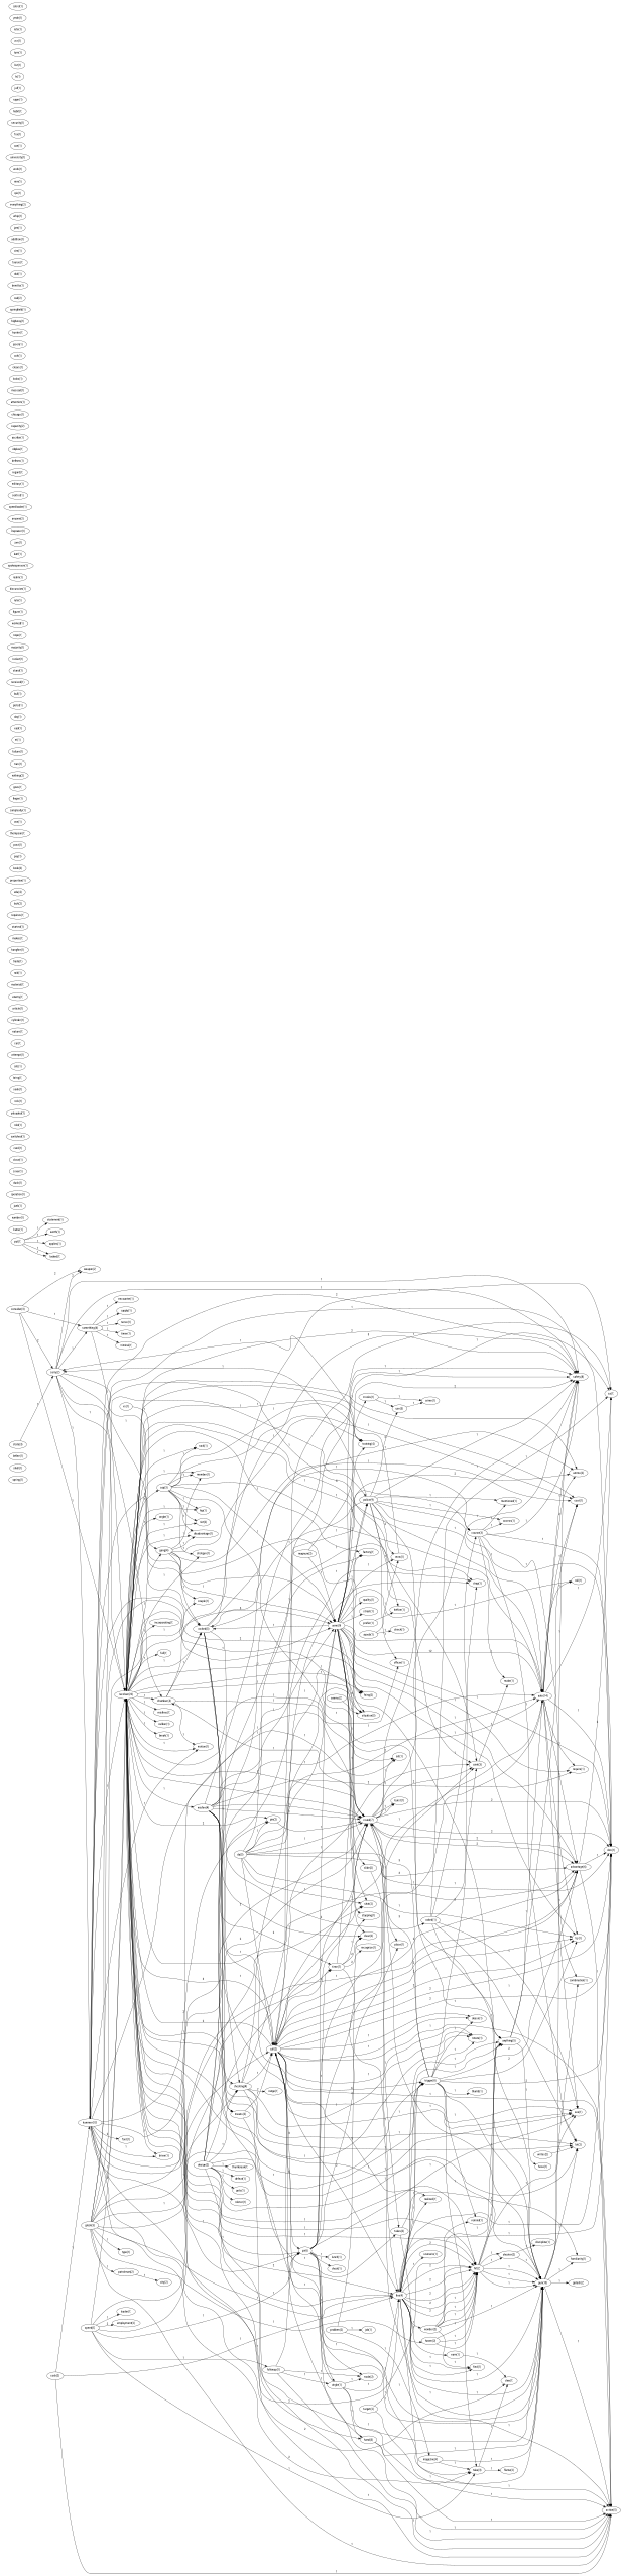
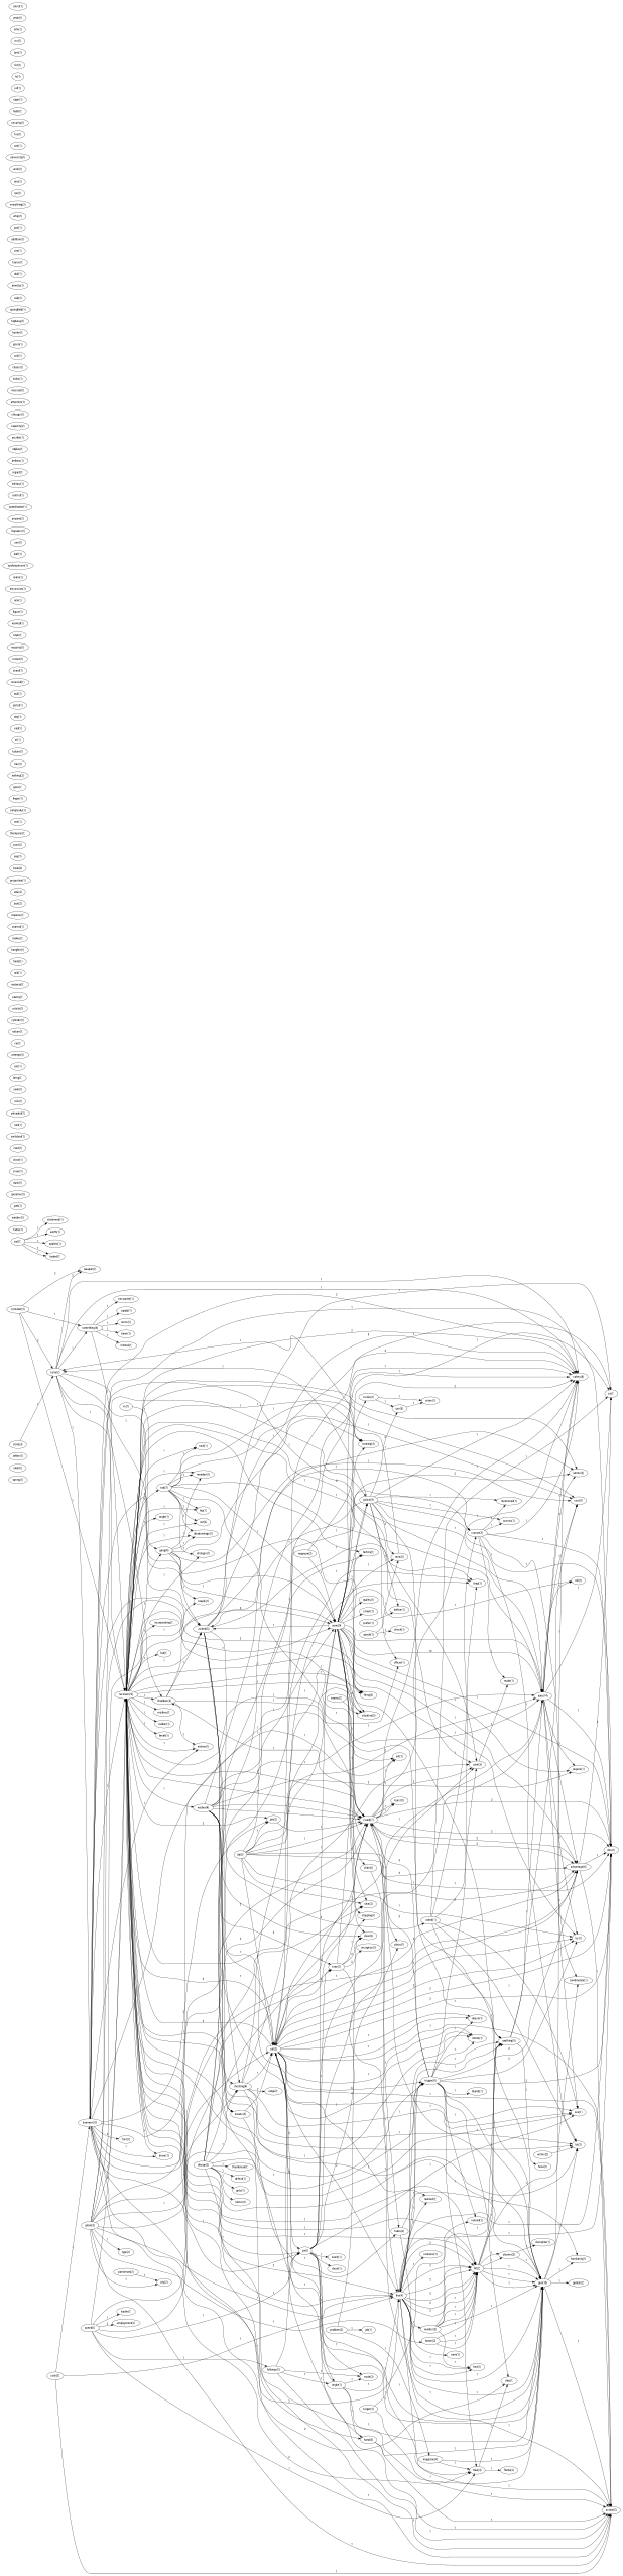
  digraph {
    fontname="Roboto Condensed"
    rankdir=LR
    node [fontname="Roboto Condensed"]
    edge [fontname="Roboto Condensed"]
    n1 [label="spring(1)"]
    n2 [label="shell(1)"]
    n3 [label="define(1)"]
    n4 [label="carry(2)"]
    n5 [label="hammer(10)"]
    n6 [label="something(6)"]
    n7 [label="revolver(22)"]
    n8 [label="chamber(4)"]
    n9 [label="semi(9)"]
    n10 [label="cocked(3)"]
    n11 [label="weapon(2)"]
    n12 [label="safety(8)"]
    n13 [label="don(1)"]
    n14 [label="foot(1)"]
    n15 [label="go(6)"]
    n16 [label="round(7)"]
    n17 [label="point(3)"]
    n18 [label="set(1)"]
    n19 [label="pin(2)"]
    n20 [label="remind(1)"]
    n21 [label="take(3)"]
    n22 [label="firing(2)"]
    n23 [label="blew(1)"]
    n24 [label="motion(1)"]
    n25 [label="driver(1)"]
    n26 [label="advantage(6)"]
    n27 [label="timer(1)"]
    n28 [label="criminal(1)"]
    n29 [label="encounter(1)"]
    n30 [label="supply(1)"]
    n31 [label="nerve(1)"]
    n32 [label="fire(4)"]
    n33 [label="trigger(8)"]
    n34 [label="hit(2)"]
    n35 [label="anything(5)"]
    n36 [label="action(5)"]
    n37 [label="gang(4)"]
    n38 [label="pull(2)"]
    n39 [label="rotate(1)"]
    n40 [label="auto(14)"]
    n41 [label="shooting(4)"]
    n42 [label="misfire(4)"]
    n43 [label="couple(1)"]
    n44 [label="misfires(1)"]
    n45 [label="cop(3)"]
    n46 [label="caliber(1)"]
    n47 [label="break(1)"]
    n48 [label="member(1)"]
    n49 [label="disadvantage(1)"]
    n50 [label="angle(1)"]
    n51 [label="incorporating(1)"]
    n52 [label="rack(1)"]
    n53 [label="riot(2)"]
    n54 [label="factory(1)"]
    n55 [label="fall(1)"]
    n56 [label="training(4)"]
    n57 [label="shotgun(1)"]
    n58 [label="means(2)"]
    n59 [label="hand(3)"]
    n60 [label="situation(3)"]
    n61 [label="hip(1)"]
    n62 [label="coat(1)"]
    n63 [label="ammo(2)"]
    n64 [label="gun(10)"]
    n65 [label="clear(2)"]
    n66 [label="shot(2)"]
    n67 [label="try(1)"]
    n68 [label="police(9)"]
    n69 [label="require(1)"]
    n70 [label="sa(1)"]
    n71 [label="street(1)"]
    n72 [label="know(1)"]
    n73 [label="slide(2)"]
    n74 [label="stopping(1)"]
    n75 [label="roll(1)"]
    n76 [label="quality(1)"]
    n77 [label="see(1)"]
    n78 [label="strap(1)"]
    n79 [label="course(3)"]
    n80 [label="lot(2)"]
    n81 [label="locked(1)"]
    n82 [label="time(7)"]
    n83 [label="single(1)"]
    n84 [label="mode(2)"]
    n85 [label="place(1)"]
    n86 [label="shoot(1)"]
    n87 [label="lunch(1)"]
    n88 [label="burst(1)"]
    n89 [label="make(1)"]
    n90 [label="flame(2)"]
    n91 [label="scenario(1)"]
    n92 [label="realized(1)"]
    n93 [label="wonder(2)"]
    n94 [label="find(1)"]
    n95 [label="doesn(1)"]
    n96 [label="thumb(1)"]
    n97 [label="combination(1)"]
    n98 [label="shooter(2)"]
    n99 [label="hose(1)"]
    n100 [label="range(1)"]
    n101 [label="takes(2)"]
    n102 [label="familiarity(1)"]
    n103 [label="gatech(2)"]
    n104 [label="recognize(1)"]
    n105 [label="use(3)"]
    n106 [label="officer(1)"]
    n107 [label="heftier(1)"]
    n108 [label="access(1)"]
    n109 [label="mentioned(1)"]
    n110 [label="discipline(1)"]
    n111 [label="problem(2)"]
    n112 [label="magazine(4)"]
    n113 [label="job(1)"]
    n114 [label="cock(2)"]
    n115 [label="put(1)"]
    n116 [label="statement(1)"]
    n117 [label="worth(1)"]
    n118 [label="applies(1)"]
    n119 [label="looked(1)"]
    n120 [label="frame(1)"]
    n121 [label="number(1)"]
    n122 [label="junk(1)"]
    n123 [label="operation(1)"]
    n124 [label="vs(1)"]
    n125 [label="duck(1)"]
    n126 [label="cover(1)"]
    n127 [label="speed(5)"]
    n128 [label="followup(1)"]
    n129 [label="employment(2)"]
    n130 [label="loader(1)"]
    n131 [label="magnum(2)"]
    n132 [label="crooks(1)"]
    n133 [label="crime(1)"]
    n134 [label="close(1)"]
    n135 [label="card(1)"]
    n136 [label="target(2)"]
    n137 [label="switched(1)"]
    n138 [label="hold(1)"]
    n139 [label="unloaded(1)"]
    n140 [label="rock(1)"]
    n141 [label="seek(1)"]
    n142 [label="bring(1)"]
    n143 [label="consider(3)"]
    n144 [label="cdc(1)"]
    n145 [label="attempt(1)"]
    n146 [label="car(1)"]
    n147 [label="nature(1)"]
    n148 [label="cylinder(1)"]
    n149 [label="article(1)"]
    n150 [label="enemy(1)"]
    n151 [label="material(1)"]
    n152 [label="raid(1)"]
    n153 [label="trade(1)"]
    n154 [label="hangfire(1)"]
    n155 [label="makes(1)"]
    n156 [label="glock(3)"]
    n157 [label="haven(2)"]
    n158 [label="type(1)"]
    n159 [label="city(2)"]
    n160 [label="started(1)"]
    n161 [label="requires(1)"]
    n162 [label="learn(1)"]
    n163 [label="design(2)"]
    n164 [label="defeat(1)"]
    n165 [label="gets(1)"]
    n166 [label="holster(1)"]
    n167 [label="thumbreak(1)"]
    n168 [label="lack(2)"]
    n169 [label="edu(4)"]
    n170 [label="proportion(1)"]
    n171 [label="book(2)"]
    n172 [label="pay(1)"]
    n173 [label="post(1)"]
    n174 [label="thompson(1)"]
    n175 [label="cnn(1)"]
    n176 [label="complexity(1)"]
    n177 [label="finger(1)"]
    n178 [label="goes(1)"]
    n179 [label="nothing(2)"]
    n180 [label="man(1)"]
    n181 [label="failure(1)"]
    n182 [label="et(1)"]
    n183 [label="da(3)"]
    n184 [label="lead(1)"]
    n185 [label="day(1)"]
    n186 [label="pistol(1)"]
    n187 [label="bull(1)"]
    n188 [label="received(1)"]
    n189 [label="stand(1)"]
    n190 [label="rocket(1)"]
    n191 [label="majority(1)"]
    n192 [label="nope(1)"]
    n193 [label="worked(1)"]
    n194 [label="figure(1)"]
    n195 [label="rule(1)"]
    n196 [label="discussion(1)"]
    n197 [label="realm(1)"]
    n198 [label="spokesperson(1)"]
    n199 [label="prefer(1)"]
    n200 [label="batf(1)"]
    n201 [label="com(1)"]
    n202 [label="firepower(1)"]
    n203 [label="ayoob(1)"]
    n204 [label="check(1)"]
    n205 [label="anyone(2)"]
    n206 [label="speedloader(1)"]
    n207 [label="control(1)"]
    n208 [label="military(1)"]
    n209 [label="regard(1)"]
    n210 [label="defines(1)"]
    n211 [label="obplea(1)"]
    n212 [label="ascribe(1)"]
    n213 [label="capacity(2)"]
    n214 [label="chicago(1)"]
    n215 [label="attention(1)"]
    n216 [label="massad(1)"]
    n217 [label="looks(1)"]
    n218 [label="clears(1)"]
    n219 [label="colt(1)"]
    n220 [label="jason(1)"]
    n221 [label="hunter(1)"]
    n222 [label="highway(1)"]
    n223 [label="springfield(1)"]
    n224 [label="cad(2)"]
    n225 [label="beretta(1)"]
    n226 [label="state(3)"]
    n227 [label="seems(2)"]
    n228 [label="dud(1)"]
    n229 [label="taurus(1)"]
    n230 [label="cim(1)"]
    n231 [label="addition(1)"]
    n232 [label="jam(1)"]
    n233 [label="whip(1)"]
    n234 [label="everything(2)"]
    n235 [label="qie(1)"]
    n236 [label="rinn(1)"]
    n237 [label="work(1)"]
    n238 [label="university(1)"]
    n239 [label="cae(1)"]
    n240 [label="fox(1)"]
    n241 [label="security(1)"]
    n242 [label="patrolman(2)"]
    n243 [label="habit(1)"]
    n244 [label="ruger(1)"]
    n245 [label="jaf(1)"]
    n246 [label="tx(1)"]
    n247 [label="writes(2)"]
    n248 [label="list(1)"]
    n249 [label="turn(1)"]
    n250 [label="vcr(1)"]
    n251 [label="rate(1)"]
    n252 [label="yeah(1)"]
    n253 [label="patrol(1)"]
    n4 -> n5 [label=1]
    n4 -> n6 [label=1]
    n4 -> n7 [label=1]
    n4 -> n8 [label=1]
    n4 -> n9 [label=1]
    n4 -> n10 [label=1]
    n4 -> n11 [label=2]
    n4 -> n12 [label=1]
    n4 -> n12 [label=1]
    n5 -> n7 [label=1]
    n5 -> n10 [label=1]
    n5 -> n12 [label=2]
    n5 -> n13 [label=1]
    n5 -> n14 [label=2]
    n5 -> n15 [label=1]
    n5 -> n16 [label=2]
    n5 -> n16 [label=2]
    n5 -> n17 [label=1]
    n5 -> n18 [label=1]
    n5 -> n19 [label=2]
    n5 -> n20 [label=2]
    n5 -> n21 [label=2]
    n5 -> n22 [label=2]
    n5 -> n23 [label=2]
    n5 -> n24 [label=1]
    n5 -> n25 [label=1]
    n5 -> n26 [label=1]
    n6 -> n7 [label=1]
    n6 -> n27 [label=1]
    n6 -> n28 [label=1]
    n6 -> n29 [label=1]
    n6 -> n30 [label=1]
    n6 -> n31 [label=1]
    n7 -> n8 [label=1]
    n7 -> n9 [label=5]
    n7 -> n10 [label=1]
    n7 -> n12 [label=2]
    n7 -> n16 [label=2]
    n7 -> n16 [label=2]
    n7 -> n17 [label=1]
    n7 -> n18 [label=1]
    n7 -> n19 [label=2]
    n7 -> n22 [label=2]
    n7 -> n24 [label=1]
    n7 -> n25 [label=1]
    n7 -> n26 [label=1]
    n7 -> n32 [label=2]
    n7 -> n33 [label=4]
    n7 -> n34 [label=1]
    n7 -> n34 [label=1]
    n7 -> n34 [label=1]
    n7 -> n35 [label=1]
    n7 -> n36 [label=1]
    n7 -> n37 [label=1]
    n7 -> n38 [label=3]
    n7 -> n39 [label=1]
    n7 -> n40 [label=4]
    n7 -> n41 [label=1]
    n7 -> n42 [label=1]
    n7 -> n43 [label=1]
    n7 -> n44 [label=1]
    n7 -> n45 [label=1]
    n7 -> n46 [label=1]
    n7 -> n47 [label=1]
    n7 -> n48 [label=1]
    n7 -> n49 [label=1]
    n7 -> n50 [label=1]
    n7 -> n51 [label=1]
    n7 -> n52 [label=1]
    n7 -> n53 [label=1]
    n7 -> n54 [label=1]
    n7 -> n55 [label=1]
    n7 -> n56 [label=1]
    n7 -> n57 [label=1]
    n7 -> n58 [label=1]
    n7 -> n59 [label=1]
    n7 -> n60 [label=1]
    n7 -> n61 [label=1]
    n7 -> n62 [label=1]
    n7 -> n63 [label=1]
    n8 -> n10 [label=1]
    n8 -> n12 [label=3]
    n8 -> n16 [label=1]
    n8 -> n24 [label=1]
    n9 -> n10 [label=1]
    n9 -> n12 [label=2]
    n9 -> n13 [label=1]
    n9 -> n16 [label=3]
    n9 -> n22 [label=1]
    n9 -> n26 [label=1]
    n9 -> n38 [label=1]
    n9 -> n40 [label=12]
    n9 -> n54 [label=1]
    n9 -> n56 [label=2]
    n9 -> n60 [label=1]
    n9 -> n63 [label=2]
    n9 -> n64 [label=1]
    n9 -> n65 [label=1]
    n9 -> n66 [label=1]
    n9 -> n67 [label=1]
    n9 -> n68 [label=1]
    n9 -> n69 [label=1]
    n9 -> n70 [label=1]
    n9 -> n71 [label=1]
    n9 -> n72 [label=1]
    n9 -> n73 [label=1]
    n9 -> n74 [label=1]
    n9 -> n75 [label=1]
    n9 -> n76 [label=1]
+   n10 -> n12 [label=3]
    n10 -> n41 [label=1]
    n10 -> n64 [label=1]
    n10 -> n70 [label=1]
    n10 -> n77 [label=1]
    n10 -> n78 [label=1]
    n10 -> n79 [label=1]
    n10 -> n80 [label=1]
    n10 -> n81 [label=2]
    n15 -> n7 [label=1]
    n15 -> n9 [label=1]
    n15 -> n17 [label=1]
    n15 -> n21 [label=1]
    n15 -> n36 [label=1]
    n15 -> n40 [label=1]
    n15 -> n77 [label=1]
    n15 -> n82 [label=1]
    n15 -> n83 [label=1]
    n15 -> n84 [label=1]
    n15 -> n85 [label=2]
    n15 -> n86 [label=1]
    n15 -> n87 [label=1]
    n16 -> n8 [label=1]
    n16 -> n12 [label=1]
    n16 -> n12 [label=1]
    n16 -> n13 [label=2]
    n16 -> n13 [label=2]
    n16 -> n17 [label=2]
    n16 -> n18 [label=1]
    n16 -> n26 [label=2]
    n16 -> n26 [label=2]
    n16 -> n32 [label=1]
    n16 -> n85 [label=1]
    n16 -> n88 [label=1]
    n16 -> n88 [label=1]
    n17 -> n89 [label=1]
    n19 -> n16 [label=1]
    n21 -> n23 [label=1]
    n21 -> n90 [label=1]
    n26 -> n13 [label=1]
    n26 -> n36 [label=1]
    n26 -> n70 [label=2]
    n32 -> n7 [label=1]
    n32 -> n13 [label=1]
    n32 -> n13 [label=1]
    n32 -> n33 [label=1]
    n32 -> n34 [label=2]
    n32 -> n34 [label=2]
    n32 -> n34 [label=2]
    n32 -> n34 [label=2]
    n32 -> n34 [label=2]
    n32 -> n34 [label=2]
    n32 -> n35 [label=1]
    n32 -> n35 [label=1]
    n32 -> n36 [label=1]
    n32 -> n36 [label=1]
    n32 -> n64 [label=1]
    n32 -> n64 [label=1]
    n32 -> n91 [label=1]
    n32 -> n92 [label=1]
    n32 -> n93 [label=1]
    n32 -> n94 [label=1]
    n32 -> n94 [label=1]
    n33 -> n13 [label=2]
    n33 -> n16 [label=3]
    n33 -> n16 [label=3]
    n33 -> n17 [label=2]
    n33 -> n20 [label=1]
    n33 -> n21 [label=1]
-   n162 -> n23 [label=1]
+   n33 -> n23 [label=1]
    n33 -> n26 [label=2]
    n33 -> n32 [label=1]
    n33 -> n39 [label=1]
    n33 -> n64 [label=1]
    n33 -> n67 [label=2]
    n33 -> n95 [label=1]
    n33 -> n96 [label=1]
    n34 -> n35 [label=1]
    n34 -> n35 [label=1]
    n34 -> n64 [label=1]
    n34 -> n64 [label=1]
    n34 -> n64 [label=1]
    n34 -> n97 [label=1]
    n34 -> n98 [label=1]
    n34 -> n98 [label=1]
    n35 -> n40 [label=1]
    n35 -> n62 [label=1]
    n35 -> n99 [label=1]
    n37 -> n9 [label=1]
    n37 -> n40 [label=1]
    n37 -> n43 [label=1]
    n37 -> n48 [label=1]
    n37 -> n49 [label=1]
    n37 -> n56 [label=1]
    n37 -> n62 [label=1]
    n38 -> n7 [label=2]
    n38 -> n13 [label=2]
    n38 -> n13 [label=2]
    n38 -> n15 [label=3]
    n38 -> n16 [label=3]
    n38 -> n16 [label=3]
    n38 -> n17 [label=2]
    n38 -> n26 [label=2]
    n38 -> n26 [label=2]
    n38 -> n32 [label=2]
    n38 -> n33 [label=6]
    n38 -> n36 [label=1]
    n38 -> n36 [label=1]
    n38 -> n39 [label=1]
    n38 -> n64 [label=1]
    n38 -> n67 [label=2]
    n38 -> n67 [label=2]
    n38 -> n92 [label=1]
    n38 -> n95 [label=1]
    n38 -> n95 [label=1]
    n40 -> n12 [label=1]
    n40 -> n13 [label=1]
    n40 -> n26 [label=1]
    n40 -> n38 [label=1]
    n40 -> n62 [label=1]
    n40 -> n63 [label=2]
    n40 -> n67 [label=1]
    n40 -> n69 [label=1]
    n40 -> n70 [label=1]
    n40 -> n75 [label=1]
    n40 -> n97 [label=1]
    n41 -> n12 [label=1]
    n41 -> n36 [label=1]
    n41 -> n38 [label=1]
    n41 -> n77 [label=1]
    n41 -> n78 [label=1]
    n41 -> n80 [label=1]
    n41 -> n100 [label=2]
    n42 -> n9 [label=1]
    n42 -> n16 [label=1]
    n42 -> n16 [label=1]
    n42 -> n38 [label=1]
    n42 -> n39 [label=1]
    n42 -> n40 [label=1]
    n42 -> n54 [label=1]
    n42 -> n58 [label=1]
    n42 -> n63 [label=1]
    n42 -> n65 [label=1]
    n42 -> n69 [label=1]
    n42 -> n82 [label=2]
    n42 -> n101 [label=1]
    n45 -> n9 [label=1]
    n45 -> n35 [label=1]
    n45 -> n40 [label=1]
    n45 -> n48 [label=1]
    n45 -> n49 [label=1]
    n45 -> n52 [label=1]
    n45 -> n53 [label=1]
    n45 -> n56 [label=1]
    n45 -> n57 [label=1]
    n45 -> n61 [label=1]
    n45 -> n62 [label=1]
    n58 -> n38 [label=1]
    n58 -> n64 [label=1]
    n59 -> n36 [label=1]
    n59 -> n38 [label=1]
    n59 -> n64 [label=1]
    n64 -> n12 [label=1]
    n64 -> n36 [label=1]
-   n64 -> n77 [label=1]
    n64 -> n80 [label=1]
    n64 -> n102 [label=1]
    n64 -> n103 [label=1]
    n68 -> n4 [label=1]
    n68 -> n10 [label=1]
    n68 -> n12 [label=1]
    n68 -> n13 [label=1]
    n68 -> n40 [label=1]
    n68 -> n64 [label=1]
    n68 -> n72 [label=2]
    n68 -> n105 [label=2]
    n68 -> n106 [label=1]
    n68 -> n107 [label=1]
    n68 -> n108 [label=1]
    n68 -> n109 [label=1]
    n72 -> n4 [label=1]
    n73 -> n101 [label=1]
    n79 -> n12 [label=1]
    n79 -> n13 [label=1]
    n79 -> n77 [label=1]
    n79 -> n80 [label=1]
    n79 -> n89 [label=1]
    n79 -> n108 [label=1]
    n79 -> n109 [label=1]
    n81 -> n64 [label=1]
    n81 -> n70 [label=1]
    n81 -> n77 [label=1]
    n81 -> n78 [label=1]
    n81 -> n79 [label=1]
    n81 -> n80 [label=1]
    n82 -> n64 [label=1]
    n82 -> n65 [label=2]
    n82 -> n68 [label=1]
    n82 -> n74 [label=1]
    n82 -> n104 [label=2]
    n83 -> n32 [label=1]
    n83 -> n38 [label=1]
    n83 -> n59 [label=1]
    n83 -> n64 [label=1]
    n83 -> n84 [label=1]
    n93 -> n34 [label=1]
    n93 -> n34 [label=1]
    n93 -> n34 [label=1]
    n93 -> n35 [label=1]
    n93 -> n64 [label=1]
    n93 -> n94 [label=1]
    n98 -> n64 [label=1]
    n98 -> n110 [label=1]
    n101 -> n102 [label=1]
    n101 -> n162 [label=1]
    n105 -> n133 [label=1]
    n111 -> n65 [label=1]
    n111 -> n112 [label=1]
    n111 -> n113 [label=1]
    n112 -> n21 [label=1]
    n112 -> n64 [label=1]
    n114 -> n5 [label=1]
    n114 -> n32 [label=1]
    n114 -> n36 [label=1]
    n115 -> n116 [label=1]
    n115 -> n117 [label=1]
    n115 -> n118 [label=1]
    n115 -> n119 [label=1]
    n115 -> n119 [label=1]
    n124 -> n37 [label=1]
    n127 -> n7 [label=3]
    n127 -> n15 [label=1]
    n127 -> n21 [label=1]
    n127 -> n66 [label=1]
    n127 -> n82 [label=1]
    n127 -> n128 [label=1]
    n127 -> n129 [label=2]
    n127 -> n130 [label=1]
    n128 -> n15 [label=1]
    n128 -> n36 [label=1]
    n128 -> n83 [label=1]
    n128 -> n84 [label=1]
    n131 -> n9 [label=1]
    n131 -> n132 [label=1]
    n132 -> n105 [label=1]
    n132 -> n133 [label=1]
    n136 -> n32 [label=1]
    n136 -> n36 [label=1]
    n143 -> n4 [label=2]
    n143 -> n6 [label=1]
    n143 -> n7 [label=1]
    n143 -> n11 [label=2]
    n156 -> n7 [label=1]
    n156 -> n9 [label=1]
    n156 -> n32 [label=1]
    n156 -> n33 [label=1]
    n156 -> n36 [label=1]
    n156 -> n38 [label=1]
    n156 -> n40 [label=1]
    n156 -> n41 [label=1]
    n156 -> n68 [label=1]
    n156 -> n106 [label=1]
    n156 -> n157 [label=1]
    n156 -> n158 [label=1]
-   n156 -> n242 [label=1]
+   n156 -> n159 [label=1]
    n157 -> n34 [label=1]
    n157 -> n34 [label=1]
    n157 -> n34 [label=1]
    n163 -> n12 [label=1]
    n163 -> n41 [label=1]
    n163 -> n64 [label=1]
    n163 -> n66 [label=1]
    n163 -> n77 [label=1]
    n163 -> n78 [label=1]
    n163 -> n79 [label=1]
    n163 -> n80 [label=1]
    n163 -> n164 [label=1]
    n163 -> n165 [label=1]
    n163 -> n166 [label=1]
    n163 -> n167 [label=1]
    n183 -> n13 [label=1]
    n183 -> n16 [label=1]
    n183 -> n19 [label=1]
    n183 -> n22 [label=1]
    n183 -> n26 [label=3]
    n183 -> n38 [label=1]
    n183 -> n40 [label=2]
    n183 -> n60 [label=1]
    n183 -> n66 [label=1]
    n183 -> n67 [label=1]
    n183 -> n70 [label=1]
    n199 -> n107 [label=1]
    n203 -> n72 [label=1]
    n203 -> n204 [label=1]
    n226 -> n4 [label=1]
    n227 -> n60 [label=1]
    n242 -> n159 [label=1]
    n247 -> n80 [label=1]
  }
